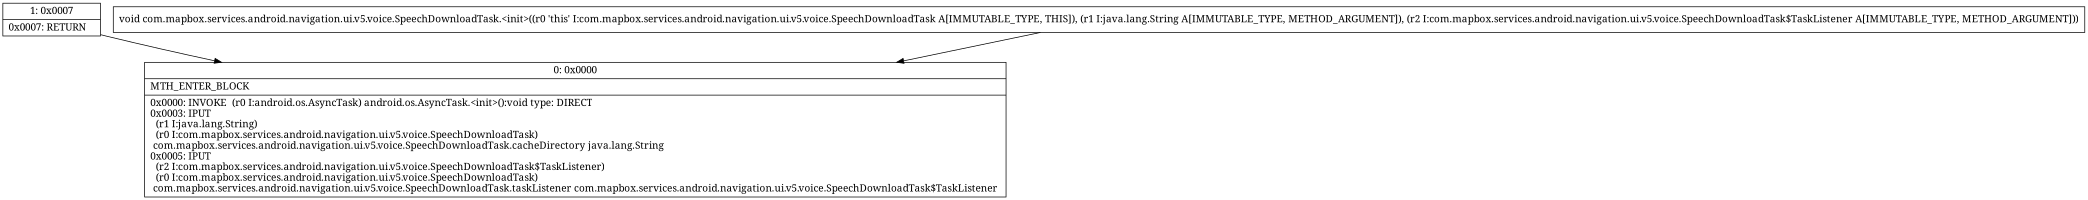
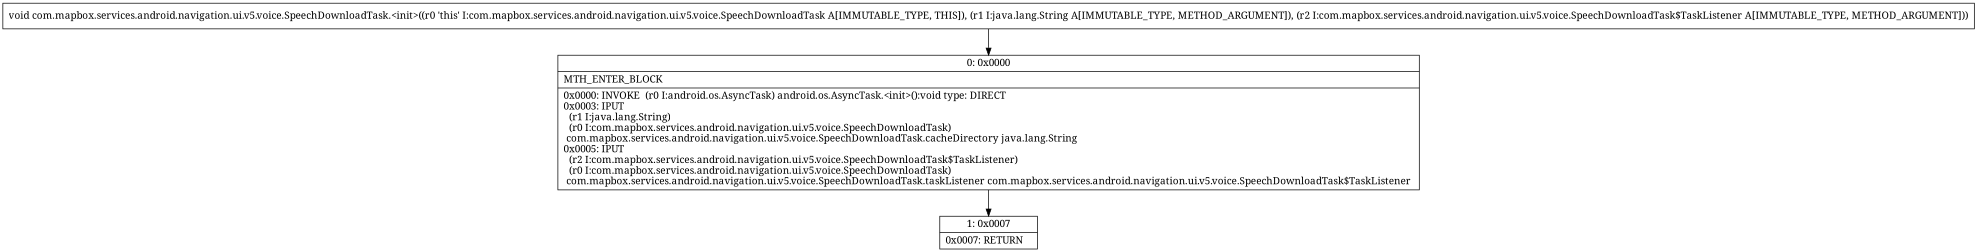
  digraph {
    fontname="Noto Serif"
    node [shape=record fontname="Noto Serif"]
    edge [style=solid fontname="Noto Serif"]
    n1 [label="{0\:\ 0x0000|MTH_ENTER_BLOCK\l|0x0000: INVOKE  (r0 I:android.os.AsyncTask) android.os.AsyncTask.\<init\>():void type: DIRECT \l0x0003: IPUT  \l  (r1 I:java.lang.String)\l  (r0 I:com.mapbox.services.android.navigation.ui.v5.voice.SpeechDownloadTask)\l com.mapbox.services.android.navigation.ui.v5.voice.SpeechDownloadTask.cacheDirectory java.lang.String \l0x0005: IPUT  \l  (r2 I:com.mapbox.services.android.navigation.ui.v5.voice.SpeechDownloadTask$TaskListener)\l  (r0 I:com.mapbox.services.android.navigation.ui.v5.voice.SpeechDownloadTask)\l com.mapbox.services.android.navigation.ui.v5.voice.SpeechDownloadTask.taskListener com.mapbox.services.android.navigation.ui.v5.voice.SpeechDownloadTask$TaskListener \l}"]
    n2 [label="{1\:\ 0x0007|0x0007: RETURN   \l}"]
    n3 [label="{void com.mapbox.services.android.navigation.ui.v5.voice.SpeechDownloadTask.\<init\>((r0 'this' I:com.mapbox.services.android.navigation.ui.v5.voice.SpeechDownloadTask A[IMMUTABLE_TYPE, THIS]), (r1 I:java.lang.String A[IMMUTABLE_TYPE, METHOD_ARGUMENT]), (r2 I:com.mapbox.services.android.navigation.ui.v5.voice.SpeechDownloadTask$TaskListener A[IMMUTABLE_TYPE, METHOD_ARGUMENT])) }"]
-   n2 -> n1
+   n1 -> n2
    n3 -> n1
  }
